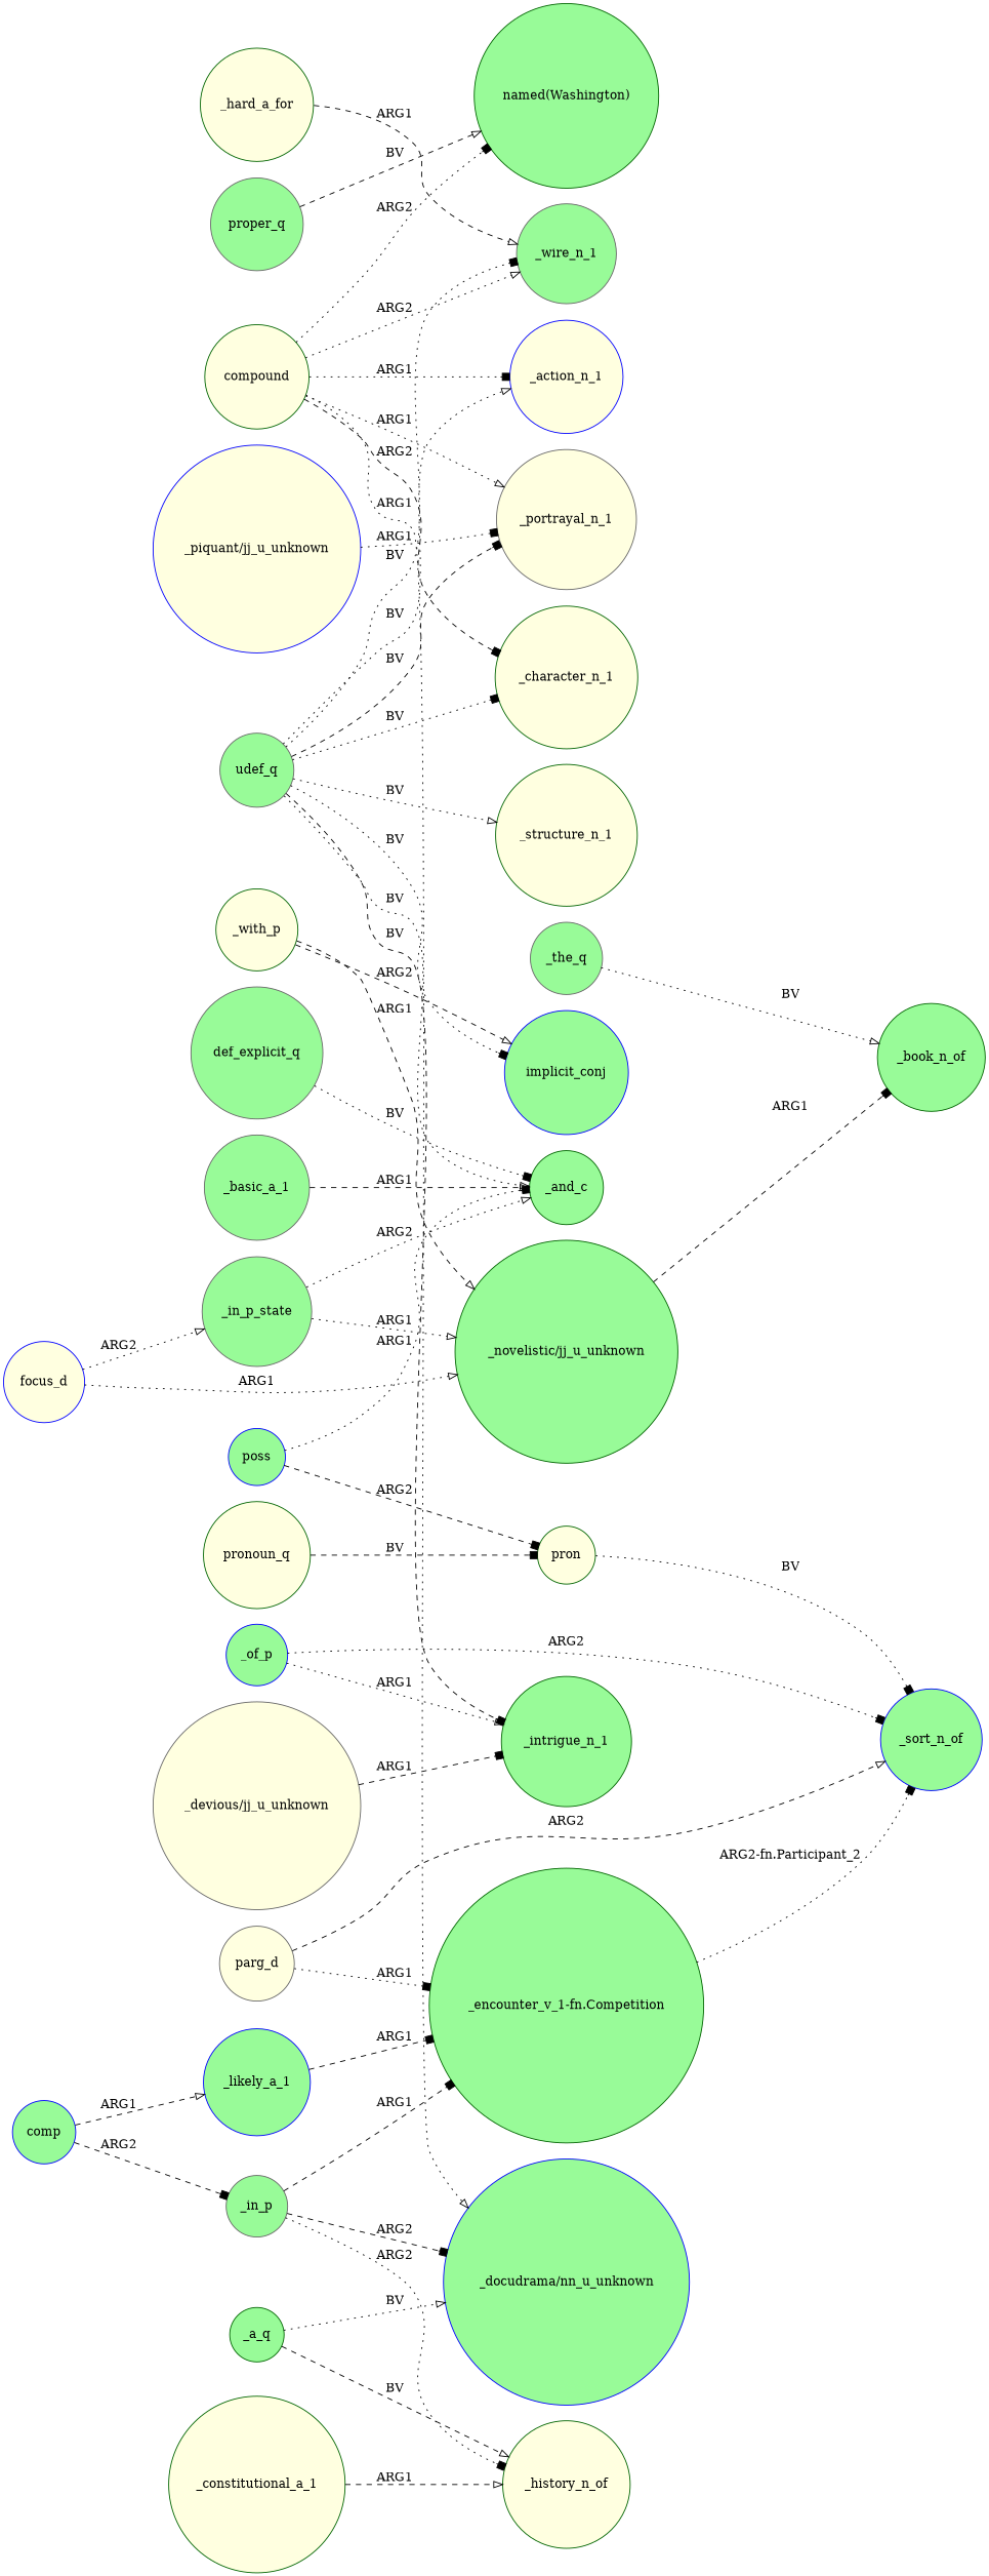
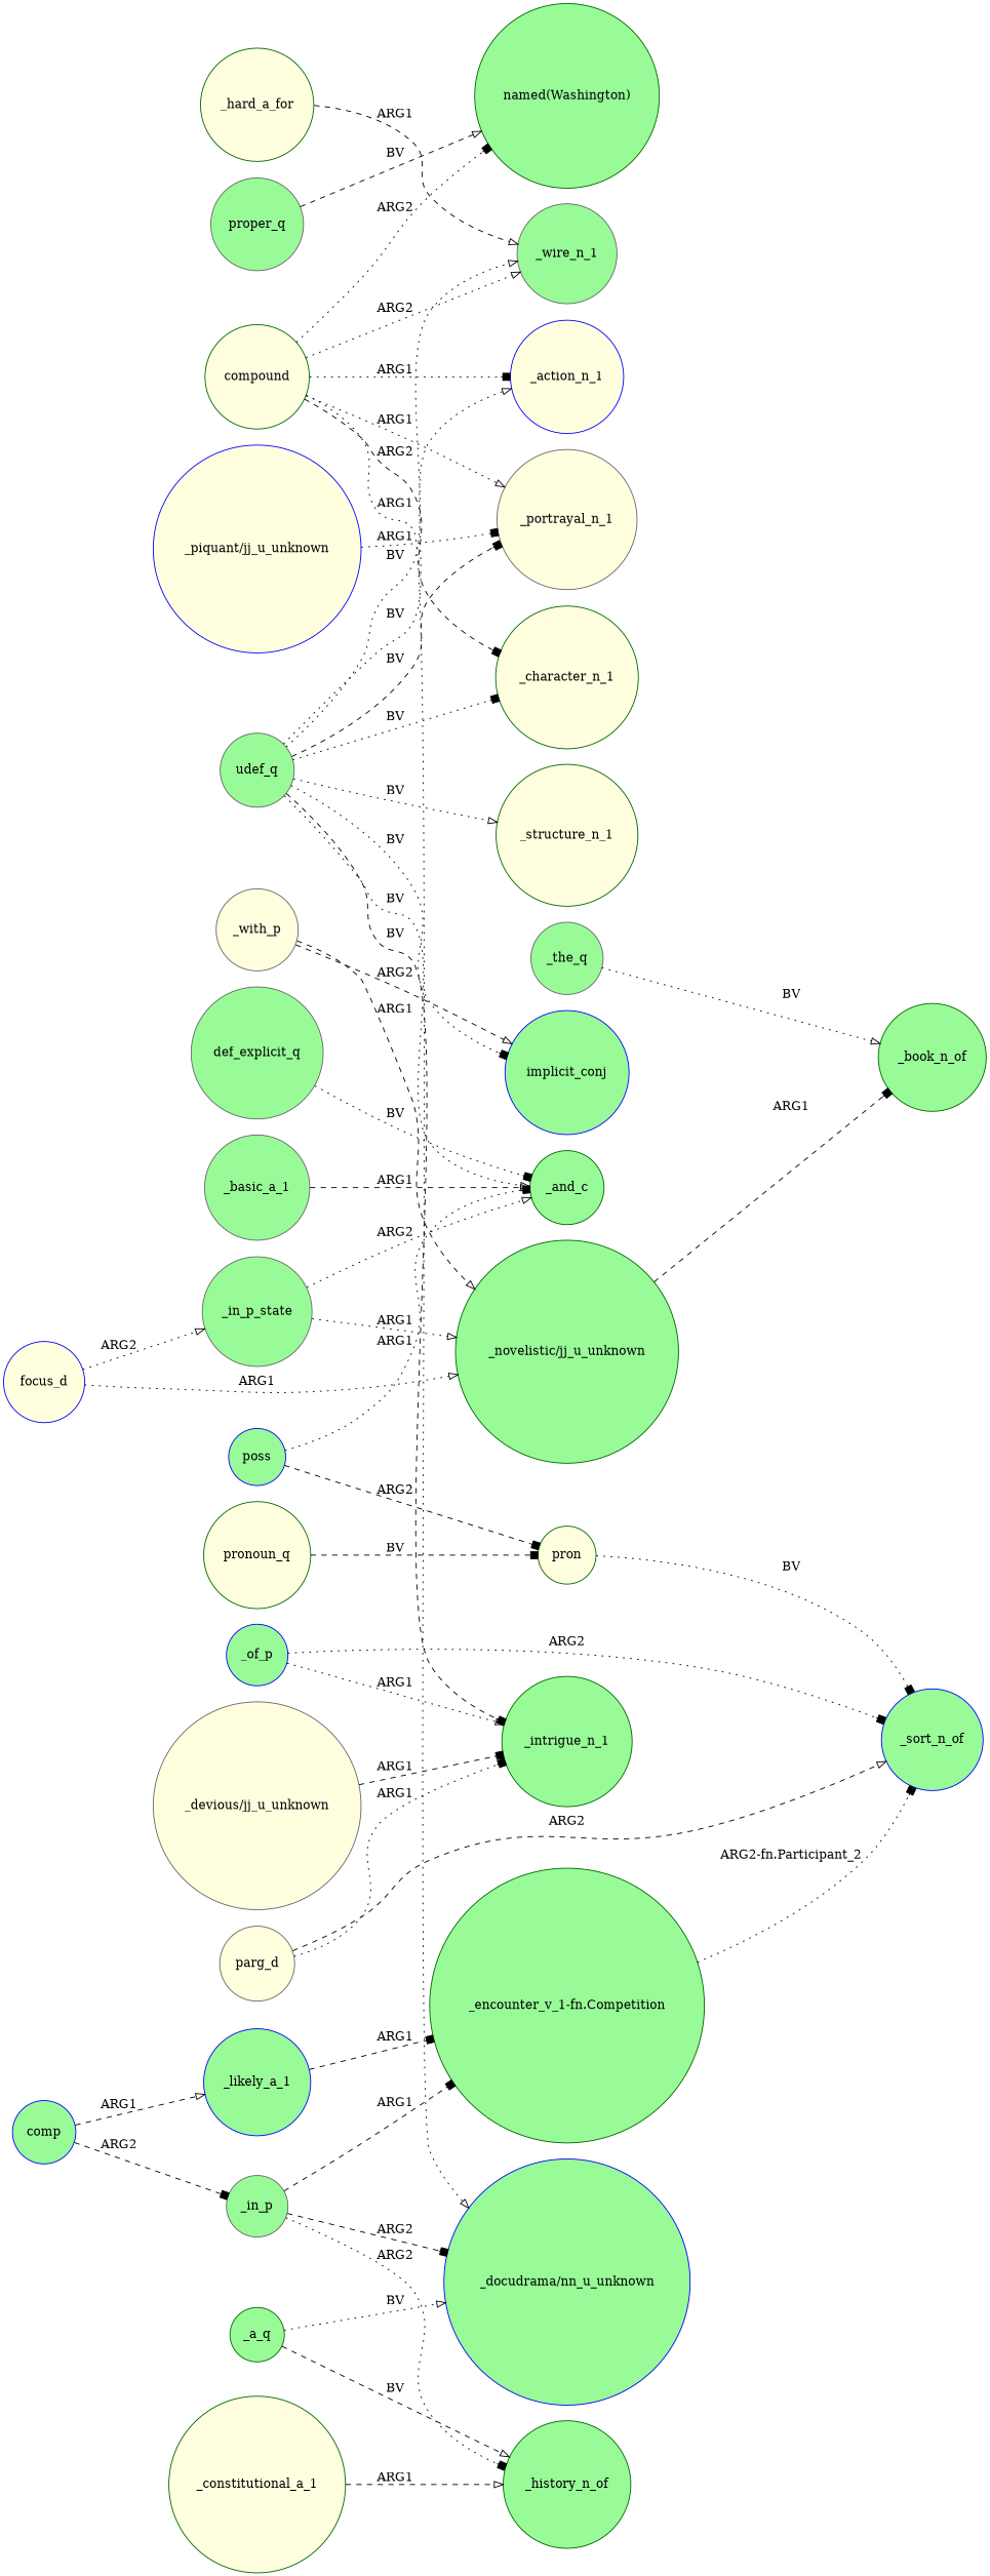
  digraph {
    fontname="DejaVu Serif"
    rankdir=LR
    node [color=darkgreen fillcolor=palegreen fontname="DejaVu Serif" shape=circle style=filled]
    edge [arrowhead=box fontname="DejaVu Serif" style=dotted]
    compound [fillcolor=lightyellow]
    _character_n_1 [fillcolor=lightyellow]
    "_docudrama/nn_u_unknown" [color=blue]
    _wire_n_1 [color=gray40]
    _action_n_1 [color=blue fillcolor=lightyellow]
    _portrayal_n_1 [color=gray40 fillcolor=lightyellow]
    "named(Washington)"
    focus_d [color=blue fillcolor=lightyellow]
    _in_p_state [color=gray40]
    "_novelistic/jj_u_unknown"
    _and_c
    _book_n_of
-   _with_p [fillcolor=lightyellow]
+   _with_p [color=gray40 fillcolor=lightyellow]
    implicit_conj [color=blue]
    _in_p [color=gray40]
-   _history_n_of [fillcolor=lightyellow]
+   _history_n_of
    "_encounter_v_1-fn.Competition"
    _sort_n_of [color=blue]
    parg_d [color=gray40 fillcolor=lightyellow]
    _of_p [color=blue]
    _intrigue_n_1
    _a_q
    udef_q [color=gray40]
    _structure_n_1 [fillcolor=lightyellow]
    "_devious/jj_u_unknown" [color=gray40 fillcolor=lightyellow]
    _hard_a_for [fillcolor=lightyellow]
    def_explicit_q [color=gray40]
    pronoun_q [fillcolor=lightyellow]
    pron [fillcolor=lightyellow]
    poss [color=blue]
    comp [color=blue]
    _likely_a_1 [color=blue]
    _basic_a_1 [color=gray40]
    proper_q [color=gray40]
    _the_q [color=gray40]
    _constitutional_a_1 [fillcolor=lightyellow]
    "_piquant/jj_u_unknown" [color=blue fillcolor=lightyellow]
    compound -> _character_n_1 [label=ARG2 style=dashed]
    compound -> "_docudrama/nn_u_unknown" [arrowhead=onormal label=ARG1]
    compound -> _wire_n_1 [arrowhead=onormal label=ARG2]
    compound -> _action_n_1 [label=ARG1]
    compound -> _portrayal_n_1 [arrowhead=onormal label=ARG1]
    compound -> "named(Washington)" [label=ARG2]
    focus_d -> _in_p_state [arrowhead=onormal label=ARG2]
    focus_d -> "_novelistic/jj_u_unknown" [arrowhead=onormal label=ARG1]
    _in_p_state -> "_novelistic/jj_u_unknown" [arrowhead=onormal label=ARG1]
    _in_p_state -> _and_c [arrowhead=onormal label=ARG2]
    "_novelistic/jj_u_unknown" -> _book_n_of [label=ARG1 style=dashed]
    _with_p -> "_novelistic/jj_u_unknown" [arrowhead=onormal label=ARG1 style=dashed]
    _with_p -> implicit_conj [arrowhead=onormal label=ARG2 style=dashed]
    _in_p -> "_docudrama/nn_u_unknown" [label=ARG2 style=dashed]
    _in_p -> _history_n_of [label=ARG2]
    _in_p -> "_encounter_v_1-fn.Competition" [label=ARG1 style=dashed]
    "_encounter_v_1-fn.Competition" -> _sort_n_of [label="ARG2-fn.Participant_2"]
-   parg_d -> "_encounter_v_1-fn.Competition" [label=ARG1]
+   parg_d -> _intrigue_n_1 [label=ARG1]
    parg_d -> _sort_n_of [arrowhead=onormal label=ARG2 style=dashed]
    _of_p -> _sort_n_of [label=ARG2]
    _of_p -> _intrigue_n_1 [arrowhead=onormal label=ARG1]
    _a_q -> "_docudrama/nn_u_unknown" [arrowhead=onormal label=BV]
    _a_q -> _history_n_of [arrowhead=onormal label=BV style=dashed]
    udef_q -> _character_n_1 [label=BV]
-   udef_q -> _wire_n_1 [label=BV]
+   udef_q -> _wire_n_1 [arrowhead=onormal label=BV]
    udef_q -> _action_n_1 [arrowhead=onormal label=BV]
    udef_q -> _portrayal_n_1 [label=BV style=dashed]
    udef_q -> _and_c [arrowhead=onormal label=BV]
    udef_q -> implicit_conj [label=BV]
    udef_q -> _intrigue_n_1 [label=BV style=dashed]
    udef_q -> _structure_n_1 [arrowhead=onormal label=BV]
    "_devious/jj_u_unknown" -> _intrigue_n_1 [label=ARG1 style=dashed]
    _hard_a_for -> _wire_n_1 [arrowhead=onormal label=ARG1 style=dashed]
    def_explicit_q -> _and_c [label=BV]
    pronoun_q -> pron [label=BV style=dashed]
    pron -> _sort_n_of [label=BV]
    poss -> _and_c [label=ARG1]
    poss -> pron [label=ARG2 style=dashed]
    comp -> _in_p [label=ARG2 style=dashed]
    comp -> _likely_a_1 [arrowhead=onormal label=ARG1 style=dashed]
    _likely_a_1 -> "_encounter_v_1-fn.Competition" [label=ARG1 style=dashed]
    _basic_a_1 -> _and_c [arrowhead=onormal label=ARG1 style=dashed]
    proper_q -> "named(Washington)" [arrowhead=onormal label=BV style=dashed]
    _the_q -> _book_n_of [arrowhead=onormal label=BV]
    _constitutional_a_1 -> _history_n_of [arrowhead=onormal label=ARG1 style=dashed]
    "_piquant/jj_u_unknown" -> _portrayal_n_1 [label=ARG1]
  }
